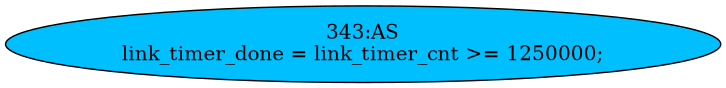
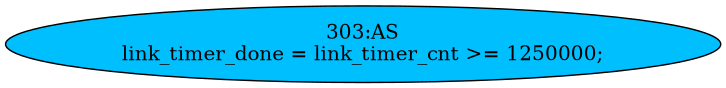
  strict digraph {
-   n1 [ast="<pyverilog.vparser.ast.Assign object at 0x7f1980a563d0>" def_var="['link_timer_done']" fillcolor=deepskyblue label="343:AS\nlink_timer_done = link_timer_cnt >= 1250000;" statements="[]" style=filled typ=Assign use_var="['link_timer_cnt']"]
+   n1 [ast="<pyverilog.vparser.ast.Assign object at 0x7f1980a563d0>" def_var="['link_timer_done']" fillcolor=deepskyblue label="303:AS\nlink_timer_done = link_timer_cnt >= 1250000;" statements="[]" style=filled typ=Assign use_var="['link_timer_cnt']"]
  }
